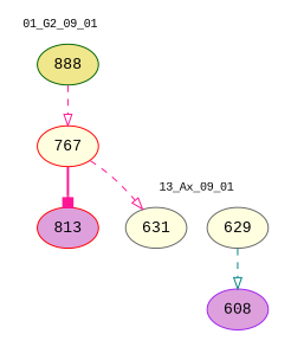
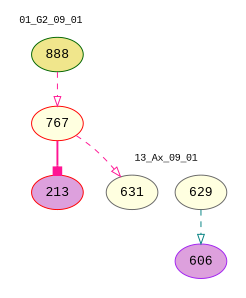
  digraph {
    fontname="Liberation Mono"
    node [color=gray40 fillcolor=lightyellow fontname="Liberation Mono" style=filled]
    edge [arrowhead=onormal color=deeppink fontname="Liberation Mono" style=dashed]
    n1 [label=629]
-   n2 [color=purple fillcolor=plum label=608]
+   n2 [color=purple fillcolor=plum label=606]
    n3 [label=631]
    n4 [color=darkgreen fillcolor=khaki label=888]
    n5 [color=red label=767]
-   n6 [color=red fillcolor=plum label=813]
+   n6 [color=red fillcolor=plum label=213]
    subgraph cluster_1 {
      color=white
      fontsize=10
      label="13_Ax_09_01"
      n1
      n2
      n3
    }
    subgraph cluster_2 {
      color=white
      fontsize=10
      label="01_G2_09_01"
      n4
      n5
      n6
    }
    n1 -> n2 [color=teal]
    n4 -> n5
    n5 -> n3
    n5 -> n6 [arrowhead=box style=bold]
  }
